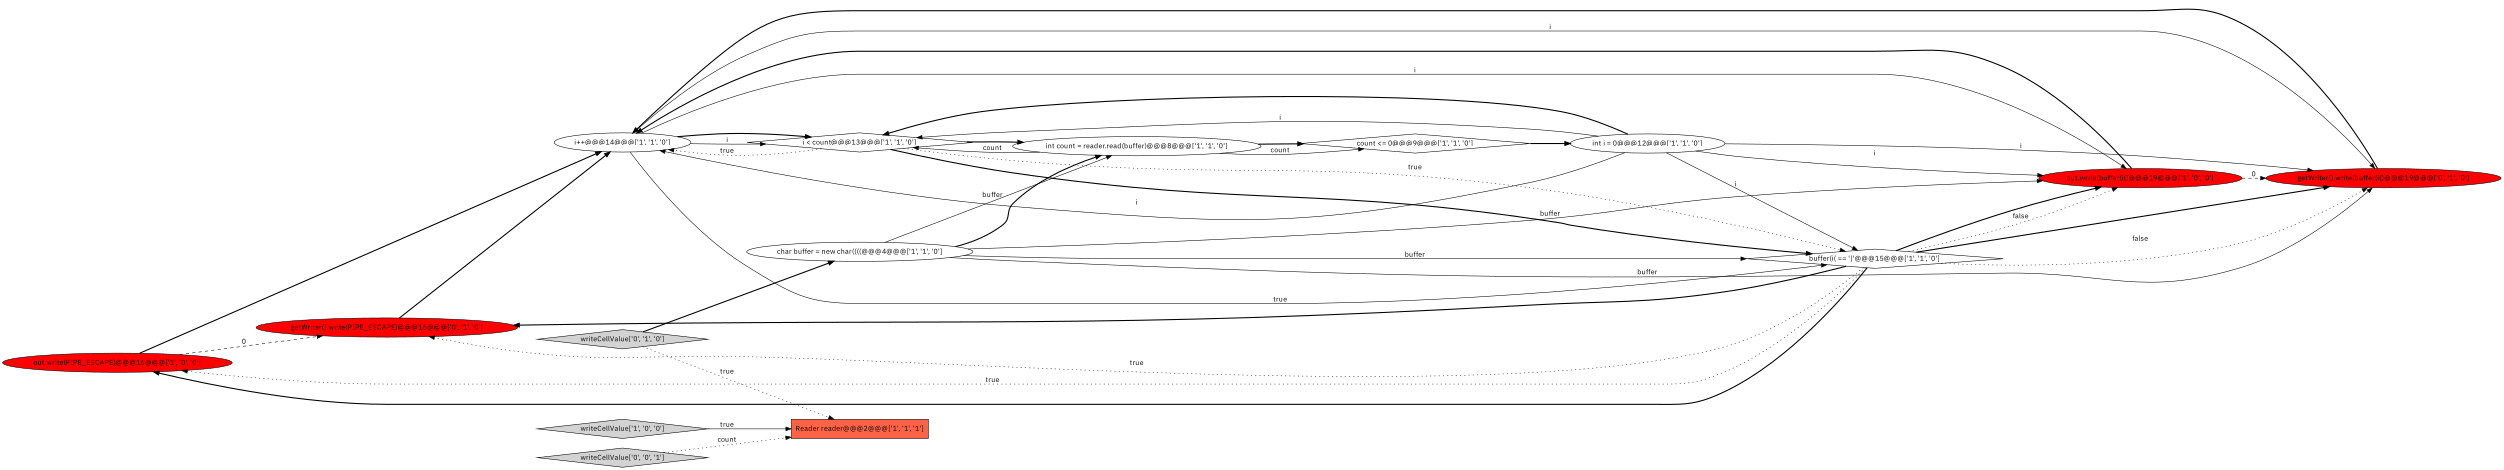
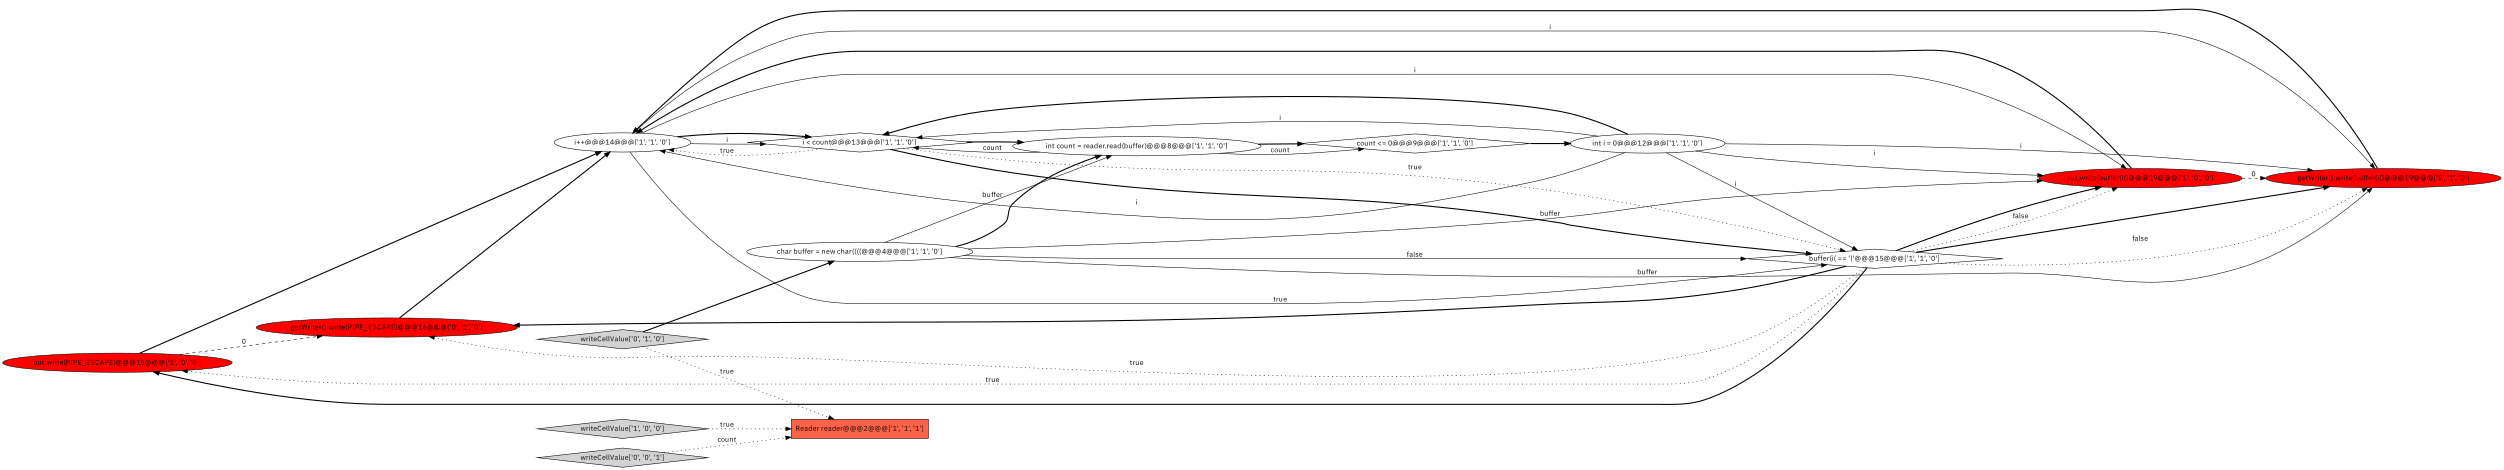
  digraph {
    fontname="IBM Plex Sans"
    rankdir=LR
    node [fillcolor=white fontname="IBM Plex Sans" shape=ellipse style=filled]
    edge [fontname="IBM Plex Sans" style=bold]
    n1 [fillcolor=red label="out.write(PIPE_ESCAPE)@@@16@@@['1', '0', '0']"]
    n2 [fillcolor=red label="getWriter().write(PIPE_ESCAPE)@@@16@@@['0', '1', '0']"]
    n3 [label="i++@@@14@@@['1', '1', '0']"]
    n4 [fillcolor=red label="out.write(buffer(i()@@@19@@@['1', '0', '0']"]
    n5 [fillcolor=red label="getWriter().write(buffer(i()@@@19@@@['0', '1', '0']"]
    n6 [label="i < count@@@13@@@['1', '1', '0']" shape=diamond]
    n7 [label="buffer(i( == '|'@@@15@@@['1', '1', '0']" shape=diamond]
    n8 [fillcolor=tomato label="Reader reader@@@2@@@['1', '1', '1']" shape=box]
    n9 [fillcolor=lightgray label="writeCellValue['0', '1', '0']" shape=diamond]
    n10 [label="char buffer = new char((((@@@4@@@['1', '1', '0']"]
    n11 [label="int count = reader.read(buffer)@@@8@@@['1', '1', '0']"]
    n12 [fillcolor=lightgray label="writeCellValue['0', '0', '1']" shape=diamond]
    n13 [label="count <= 0@@@9@@@['1', '1', '0']" shape=diamond]
    n14 [label="int i = 0@@@12@@@['1', '1', '0']"]
    n15 [fillcolor=lightgray label="writeCellValue['1', '0', '0']" shape=diamond]
    n1 -> n2 [label=0 style=dashed]
    n1 -> n3
    n2 -> n3
    n3 -> n4 [label=i style=solid]
    n3 -> n5 [label=i style=solid]
    n3 -> n6
    n3 -> n6 [label=i style=solid]
    n3 -> n7 [label=true style=solid]
    n4 -> n3
    n4 -> n5 [label=0 style=dashed]
    n5 -> n3
    n6 -> n3 [label=true style=dotted]
    n6 -> n7 [label=true style=dotted]
    n6 -> n7
    n6 -> n11
    n7 -> n1 [label=true style=dotted]
    n7 -> n1
    n7 -> n2
    n7 -> n2 [label=true style=dotted]
    n7 -> n4
    n7 -> n4 [label=false style=dotted]
    n7 -> n5
    n7 -> n5 [label=false style=dotted]
    n9 -> n8 [label=true style=dotted]
    n9 -> n10
    n10 -> n4 [label=buffer style=solid]
    n10 -> n5 [label=buffer style=solid]
-   n10 -> n7 [label=buffer style=solid]
+   n10 -> n7 [label=false style=solid]
    n10 -> n11
    n10 -> n11 [label=buffer style=solid]
    n11 -> n6 [label=count style=solid]
    n11 -> n13
    n11 -> n13 [label=count style=solid]
    n12 -> n8 [label=count style=dotted]
    n13 -> n14
    n14 -> n3 [label=i style=solid]
    n14 -> n4 [label=i style=solid]
    n14 -> n5 [label=i style=solid]
    n14 -> n6
    n14 -> n6 [label=i style=solid]
    n14 -> n7 [label=i style=solid]
-   n15 -> n8 [label=true style=solid]
+   n15 -> n8 [label=true style=dotted]
  }
